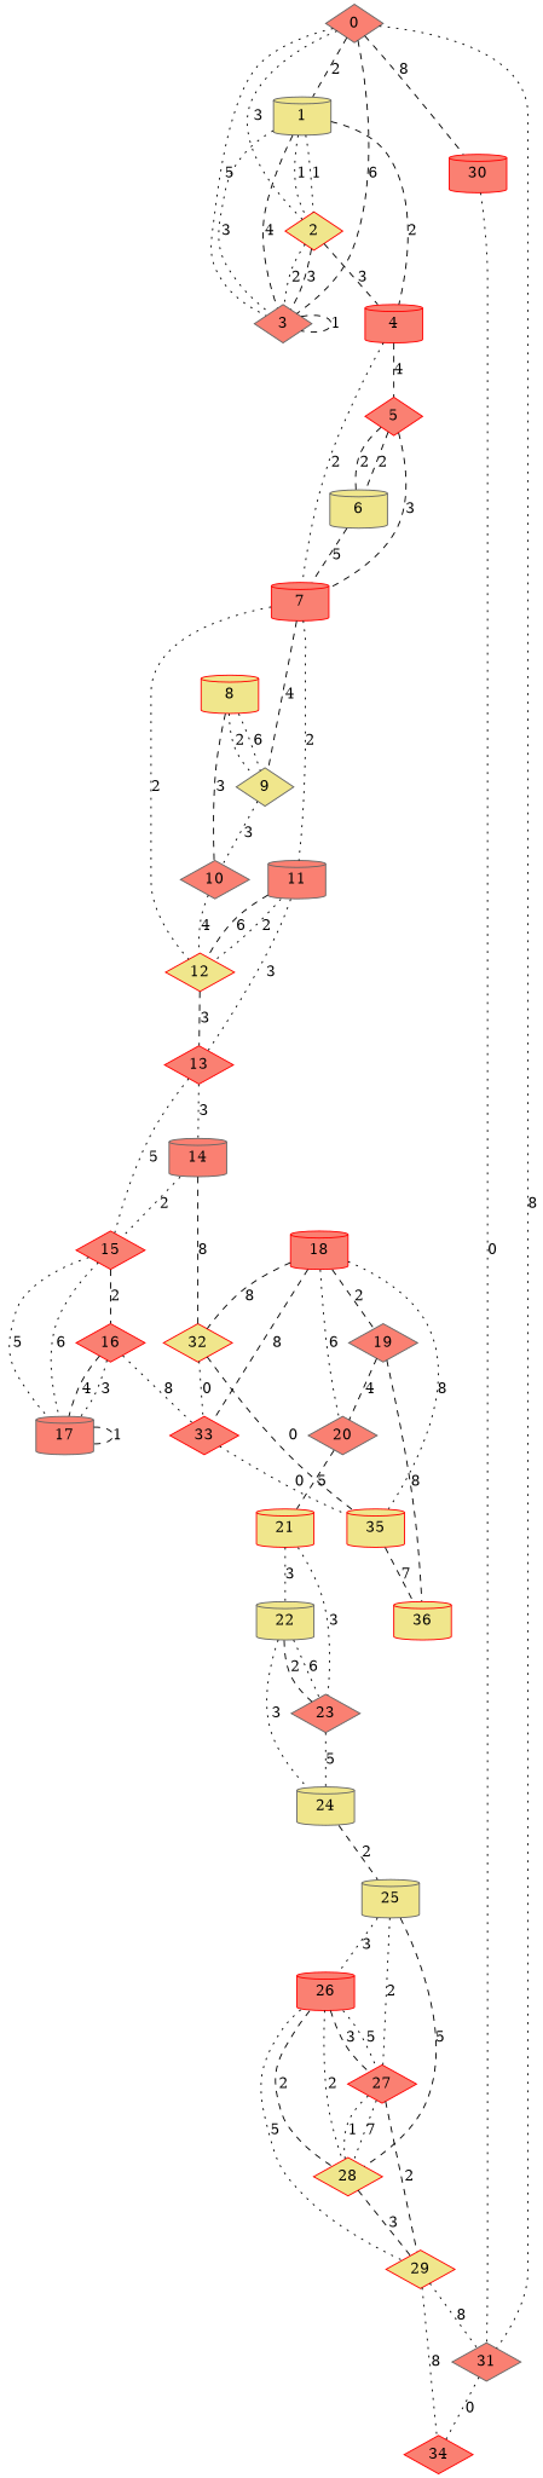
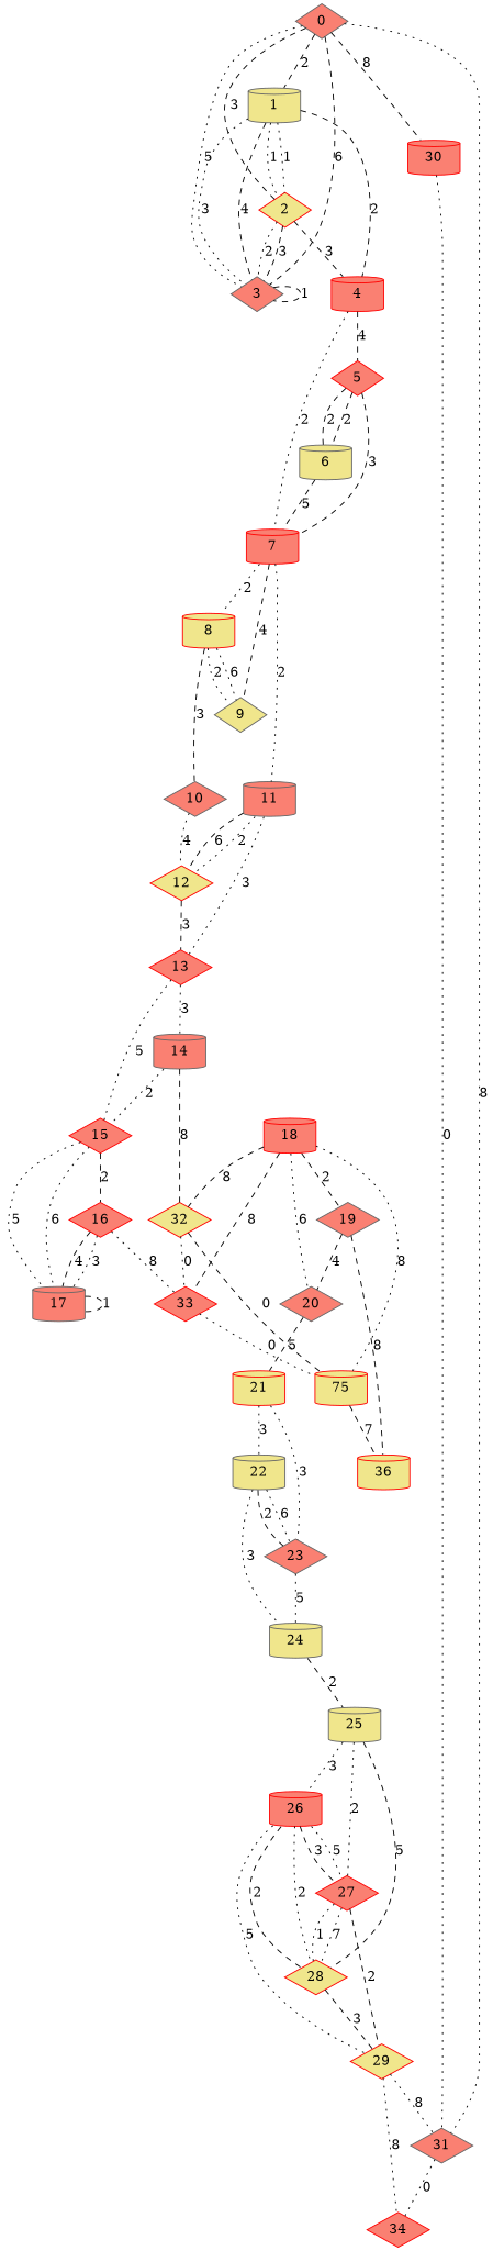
  graph {
    node [color=red fillcolor=salmon shape=diamond style=filled weight=1]
    edge [style=dotted]
    0 [color=gray40]
    1 [color=gray40 fillcolor=khaki shape=cylinder]
    2 [fillcolor=khaki]
    3 [color=gray40 weight=2]
    30 [shape=cylinder weight=4]
    31 [color=gray40 weight=3]
    4 [shape=cylinder]
    34 [weight=3]
    5
    7 [shape=cylinder]
    6 [color=gray40 fillcolor=khaki shape=cylinder]
    8 [fillcolor=khaki shape=cylinder]
    9 [color=gray40 fillcolor=khaki]
    11 [color=gray40 shape=cylinder]
    10 [color=gray40]
    12 [fillcolor=khaki]
    13
    14 [color=gray40 shape=cylinder]
    15
    32 [fillcolor=khaki weight=3]
    16
    17 [color=gray40 shape=cylinder weight=2]
    33 [weight=3]
-   35 [fillcolor=khaki shape=cylinder weight=3]
+   35 [fillcolor=khaki shape=cylinder weight=3 label=75]
    18 [shape=cylinder]
    19 [color=gray40]
    20 [color=gray40]
    36 [fillcolor=khaki shape=cylinder weight=3]
    21 [fillcolor=khaki shape=cylinder]
    22 [color=gray40 fillcolor=khaki shape=cylinder]
    23 [color=gray40]
    24 [color=gray40 fillcolor=khaki shape=cylinder]
    25 [color=gray40 fillcolor=khaki shape=cylinder]
    26 [shape=cylinder]
    27
    28 [fillcolor=khaki]
    29 [fillcolor=khaki]
    0 -- 1 [label=2 style=dashed]
-   0 -- 2 [label=3]
+   0 -- 2 [label=3 style=dashed]
    0 -- 3 [label=5]
    0 -- 3 [label=6 style=dashed]
    0 -- 30 [label=8 style=dashed]
    0 -- 31 [label=8]
    1 -- 2 [label=1]
    1 -- 2 [label=1]
    1 -- 3 [label=3]
    1 -- 3 [label=4 style=dashed]
    1 -- 4 [label=2 style=dashed]
    2 -- 3 [label=2]
    2 -- 3 [label=3 style=dashed]
    2 -- 4 [label=3 style=dashed]
    3 -- 3 [label=1 style=dashed]
    30 -- 31 [label=0]
    31 -- 34 [label=0]
    4 -- 5 [label=4 style=dashed]
    4 -- 7 [label=2]
    5 -- 7 [label=3 style=dashed]
    5 -- 6 [label=2 style=dashed]
    5 -- 6 [label=2 style=dashed]
-   7 -- 12 [label=2]
+   7 -- 8 [label=2]
    7 -- 9 [label=4 style=dashed]
    7 -- 11 [label=2]
    6 -- 7 [label=5 style=dashed]
    8 -- 9 [label=6]
    8 -- 9 [label=2]
    8 -- 10 [label=3 style=dashed]
-   9 -- 10 [label=3]
    11 -- 12 [label=6 style=dashed]
    11 -- 12 [label=2]
    11 -- 13 [label=3]
    10 -- 12 [label=4]
    12 -- 13 [label=3 style=dashed]
    13 -- 14 [label=3]
    13 -- 15 [label=5]
    14 -- 15 [label=2]
    14 -- 32 [label=8 style=dashed]
    15 -- 16 [label=2 style=dashed]
    15 -- 17 [label=5]
    15 -- 17 [label=6]
    32 -- 33 [label=0]
    32 -- 35 [label=0 style=dashed]
    16 -- 17 [label=3]
    16 -- 17 [label=4 style=dashed]
    16 -- 33 [label=8]
    17 -- 17 [label=1 style=dashed]
    33 -- 35 [label=0]
    35 -- 36 [label=7 style=dashed]
    18 -- 32 [label=8 style=dashed]
    18 -- 33 [label=8 style=dashed]
    18 -- 35 [label=8]
    18 -- 19 [label=2 style=dashed]
    18 -- 20 [label=6]
    19 -- 20 [label=4 style=dashed]
    19 -- 36 [label=8 style=dashed]
    20 -- 21 [label=5 style=dashed]
    21 -- 22 [label=3]
    21 -- 23 [label=3]
    22 -- 23 [label=6]
    22 -- 23 [label=2 style=dashed]
    22 -- 24 [label=3]
    23 -- 24 [label=5]
    24 -- 25 [label=2 style=dashed]
    25 -- 26 [label=3]
    25 -- 27 [label=2]
    25 -- 28 [label=5 style=dashed]
    26 -- 27 [label=5]
    26 -- 27 [label=3 style=dashed]
    26 -- 28 [label=2 style=dashed]
    26 -- 28 [label=2]
    26 -- 29 [label=5]
    27 -- 28 [label=7]
    27 -- 28 [label=1]
    27 -- 29 [label=2 style=dashed]
    28 -- 29 [label=3 style=dashed]
    29 -- 31 [label=8]
    29 -- 34 [label=8]
  }
